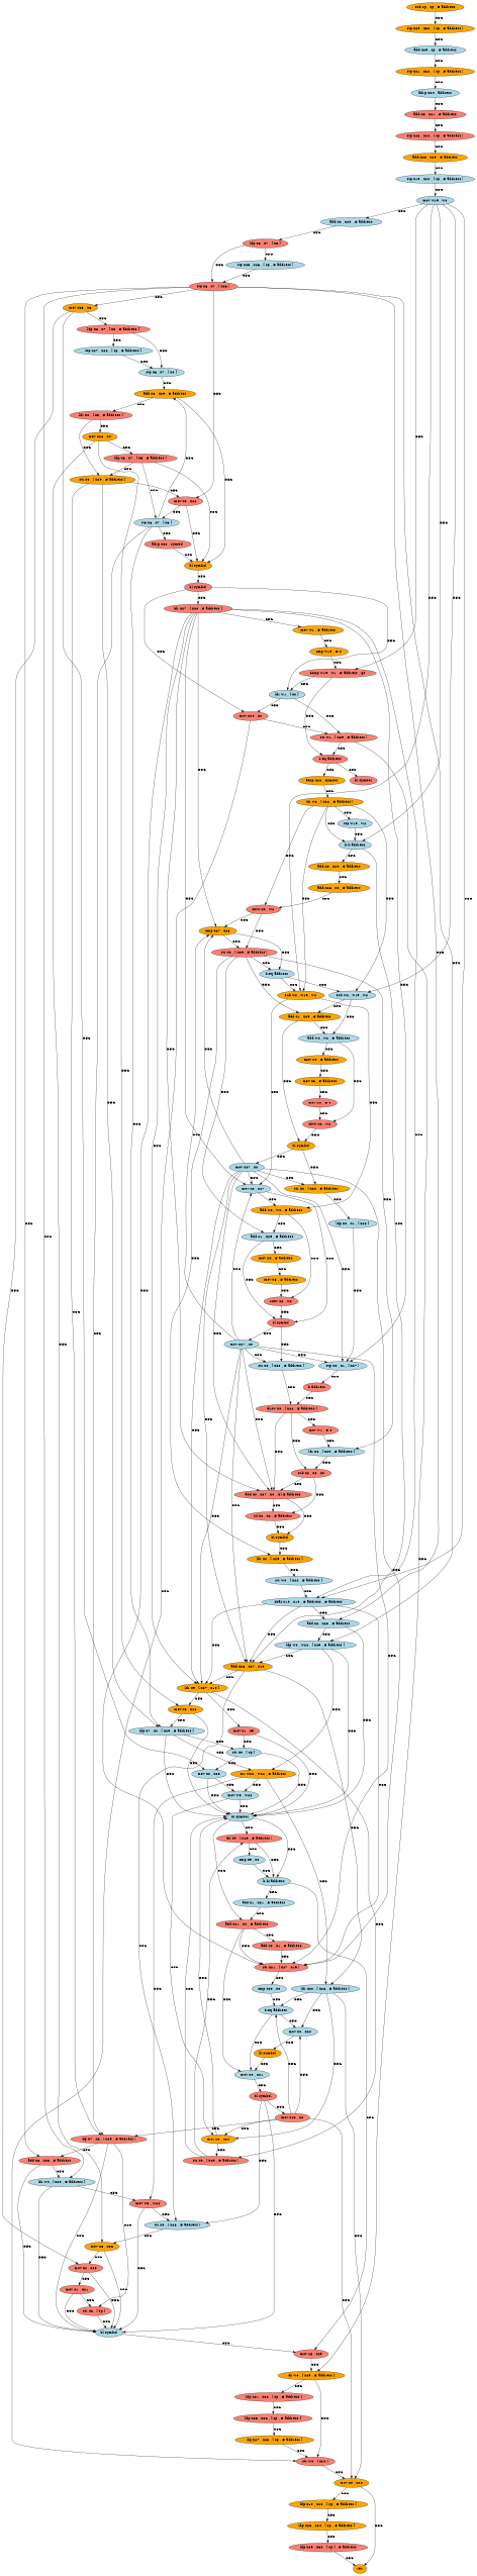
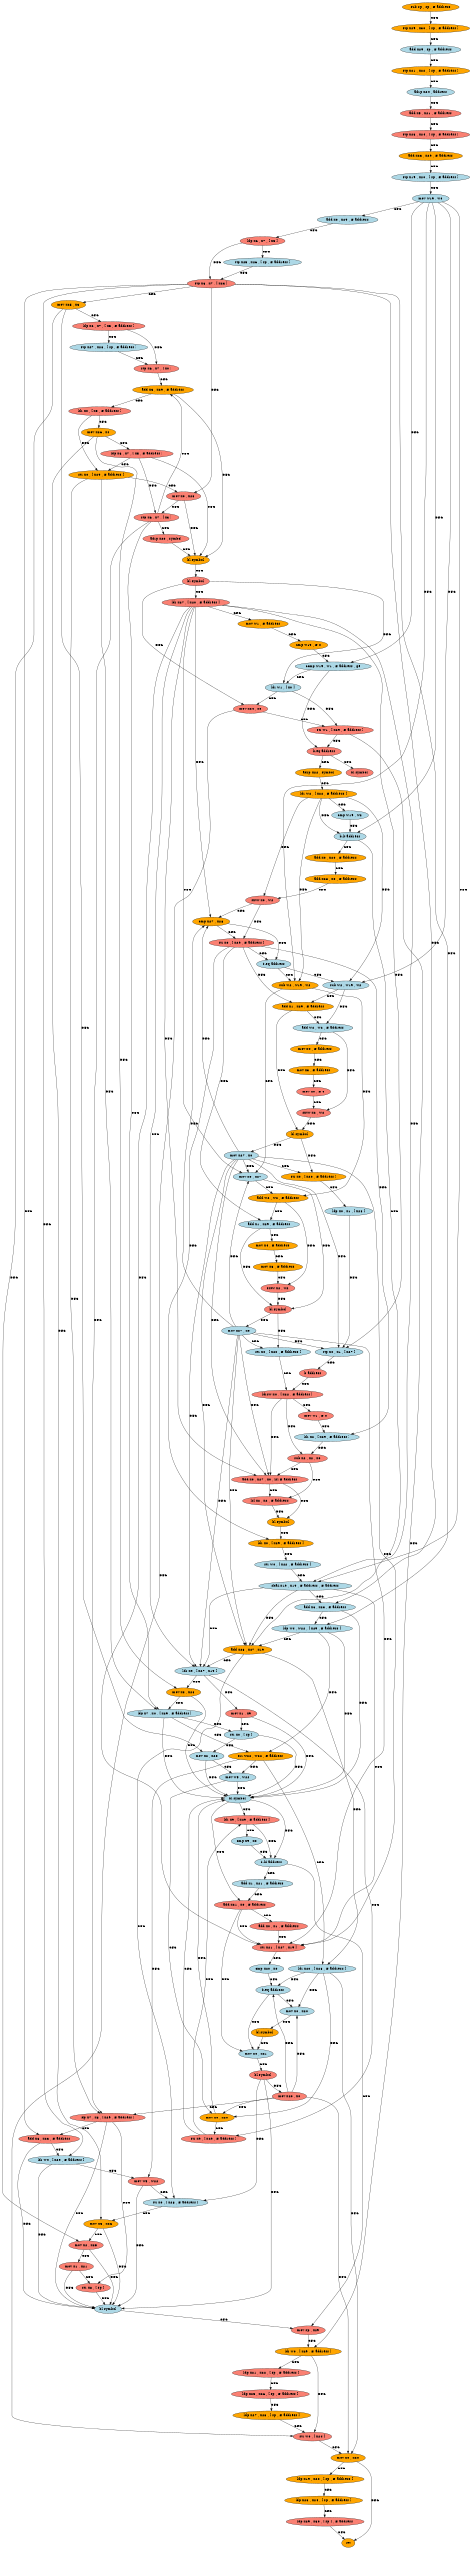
  digraph {
    node [fillcolor=salmon style=filled]
    n1 [fillcolor=orange label="sub sp , sp , # address"]
    n2 [fillcolor=orange label="stp x29 , x30 , [ sp , # address ]"]
    n3 [fillcolor=lightblue label="add x29 , sp , # address"]
    n4 [fillcolor=orange label="stp x21 , x22 , [ sp , # address ]"]
    n5 [fillcolor=lightblue label="adrp x24 , address"]
    n6 [label="add x5 , x21 , # address"]
    n7 [label="stp x23 , x24 , [ sp , # address ]"]
    n8 [fillcolor=orange label="add x23 , x29 , # address"]
    n9 [fillcolor=lightblue label="stp x19 , x20 , [ sp , # address ]"]
    n10 [fillcolor=lightblue label="mov w19 , w0"]
    n11 [fillcolor=lightblue label="add x0 , x29 , # address"]
-   n12 [label="ccmp w19 , w1 , # address , ge"]
+   n12 [fillcolor=lightblue label="ccmp w19 , w1 , # address , ge"]
    n13 [fillcolor=lightblue label="b.lt address"]
    n14 [fillcolor=lightblue label="sbfiz x19 , x19 , # address , # address"]
    n15 [fillcolor=lightblue label="sub w2 , w19 , w2"]
    n16 [fillcolor=orange label="sub w2 , w19 , w2"]
    n17 [label="ldp x6 , x7 , [ x5 ]"]
    n18 [fillcolor=lightblue label="ldr w1 , [ x0 ]"]
    n19 [label="b.eq address"]
    n20 [fillcolor=orange label="add x0 , x20 , # address"]
    n21 [fillcolor=lightblue label="add x6 , x23 , # address"]
    n22 [fillcolor=orange label="add x28 , x27 , x19"]
-   n23 [fillcolor=orange label="ldr x9 , [ x27 , x19 ]"]
+   n23 [fillcolor=lightblue label="ldr x9 , [ x27 , x19 ]"]
    n24 [label="str x21 , [ x27 , x19 ]"]
    n25 [fillcolor=orange label="add x1 , x29 , # address"]
    n26 [fillcolor=lightblue label="add w2 , w2 , # address"]
    n27 [fillcolor=lightblue label="mov x0 , x27"]
    n28 [fillcolor=orange label="add w2 , w2 , # address"]
    n29 [fillcolor=lightblue label="stp x25 , x26 , [ sp , # address ]"]
    n30 [label="stp x6 , x7 , [ x23 ]"]
    n31 [fillcolor=orange label="mov x25 , x3"]
    n32 [label="mov x0 , x23"]
    n33 [fillcolor=lightblue label="ldp w4 , w22 , [ x29 , # address ]"]
    n34 [label="add x6 , x23 , # address"]
    n35 [fillcolor=lightblue label="ldr w4 , [ x29 , # address ]"]
    n36 [label="ldp x6 , x7 , [ x5 , # address ]"]
    n37 [fillcolor=lightblue label="mov x2 , x25"]
    n38 [label="mov x2 , x25"]
    n39 [fillcolor=orange label="bl symbol"]
-   n40 [fillcolor=lightblue label="stp x6 , x7 , [ x3 ]"]
+   n40 [label="stp x6 , x7 , [ x3 ]"]
    n41 [fillcolor=lightblue label="bl symbol"]
    n42 [fillcolor=orange label="orr w22 , w22 , # address"]
    n43 [fillcolor=lightblue label="bl symbol"]
    n44 [label="mov w5 , w22"]
    n45 [fillcolor=lightblue label="stp x27 , x28 , [ sp , # address ]"]
-   n46 [fillcolor=lightblue label="stp x6 , x7 , [ x0 ]"]
+   n46 [label="stp x6 , x7 , [ x0 ]"]
    n47 [fillcolor=lightblue label="mov w5 , w22"]
    n48 [label="mov x1 , x21"]
    n49 [fillcolor=orange label="add x3 , x29 , # address"]
    n50 [label="ldr x0 , [ x5 , # address ]"]
    n51 [fillcolor=orange label="mov x26 , x4"]
    n52 [fillcolor=orange label="str x0 , [ x29 , # address ]"]
    n53 [label="bl symbol"]
    n54 [label="ldp x6 , x7 , [ x5 , # address ]"]
    n55 [fillcolor=orange label="mov x3 , x26"]
    n56 [fillcolor=orange label="mov x3 , x26"]
    n57 [fillcolor=lightblue label="ldp x7 , x0 , [ x29 , # address ]"]
    n58 [label="ldp x7 , x8 , [ x29 , # address ]"]
    n59 [label="adrp x20 , symbol"]
    n60 [fillcolor=lightblue label="str x0 , [ sp ]"]
    n61 [label="str x8 , [ sp ]"]
    n62 [label="ldr x27 , [ x20 , # address ]"]
    n63 [label="mov x24 , x0"]
    n64 [fillcolor=orange label="mov w1 , # address"]
    n65 [fillcolor=orange label="cmp x27 , x28"]
    n66 [fillcolor=lightblue label="stp x0 , x1 , [ x27 ]"]
    n67 [label="add x0 , x27 , x0 , lsl # address"]
    n68 [label="str w1 , [ x29 , # address ]"]
    n69 [label="str w0 , [ x24 ]"]
    n70 [fillcolor=orange label="cmp w19 , # 0"]
    n71 [fillcolor=lightblue label="ldr x20 , [ x28 , # address ]"]
    n72 [fillcolor=lightblue label="str x0 , [ x28 , # address ]"]
    n73 [label="mov x1 , x9"]
    n74 [label="str x9 , [ x29 , # address ]"]
    n75 [label="str x0 , [ x29 , # address ]"]
    n76 [fillcolor=lightblue label="b.eq address"]
    n77 [fillcolor=lightblue label="cmp x20 , x0"]
    n78 [label="b address"]
    n79 [label="bl symbol"]
    n80 [label="lsl x2 , x2 , # address"]
    n81 [fillcolor=orange label="bl symbol"]
    n82 [label="bl symbol"]
    n83 [fillcolor=orange label="adrp x22 , symbol"]
    n84 [fillcolor=orange label="ldr w0 , [ x29 , # address ]"]
    n85 [fillcolor=orange label="mov x0 , x20"]
    n86 [label="ldp x21 , x22 , [ sp , # address ]"]
    n87 [fillcolor=orange label="ldr w2 , [ x22 , # address ]"]
-   n88 [fillcolor=lightblue label="stp w19 , w2"]
+   n88 [fillcolor=lightblue label="cmp w19 , w2"]
    n89 [label="sxtw x0 , w2"]
    n90 [fillcolor=orange label="add x28 , x0 , # address"]
    n91 [label="ldr x9 , [ x29 , # address ]"]
    n92 [fillcolor=lightblue label="b.hi address"]
    n93 [label="add x21 , x0 , # address"]
    n94 [fillcolor=orange label="mov x0 , x20"]
    n95 [fillcolor=lightblue label="b.eq address"]
    n96 [fillcolor=lightblue label="mov x0 , x20"]
    n97 [fillcolor=orange label="ldp x19 , x20 , [ sp , # address ]"]
    n98 [fillcolor=orange label=ret]
    n99 [fillcolor=lightblue label="mov x0 , x21"]
    n100 [fillcolor=orange label="bl symbol"]
    n101 [fillcolor=lightblue label="cmp x9 , x0"]
    n102 [label="mov sp , x29"]
    n103 [fillcolor=lightblue label="add x1 , x21 , # address"]
    n104 [label="add x0 , x1 , # address"]
    n105 [fillcolor=lightblue label="add x1 , x29 , # address"]
    n106 [fillcolor=lightblue label="ldr x2 , [ x29 , # address ]"]
    n107 [fillcolor=orange label="ldr x0 , [ x29 , # address ]"]
    n108 [fillcolor=orange label="bl symbol"]
    n109 [fillcolor=orange label="mov x4 , # address"]
    n110 [label="sub x2 , x2 , x0"]
    n111 [fillcolor=lightblue label="str w0 , [ x22 , # address ]"]
    n112 [fillcolor=orange label="mov x4 , # address"]
    n113 [label="sxtw x2 , w2"]
    n114 [label="sxtw x2 , w2"]
    n115 [label="ldp x25 , x26 , [ sp , # address ]"]
    n116 [fillcolor=orange label="ldp x27 , x28 , [ sp , # address ]"]
    n117 [fillcolor=orange label="ldp x23 , x24 , [ sp , # address ]"]
    n118 [label="ldp x29 , x30 , [ sp ] , # address"]
    n119 [label="bl symbol"]
    n120 [label="mov x20 , x0"]
    n121 [fillcolor=lightblue label="mov x27 , x0"]
    n122 [fillcolor=orange label="str x0 , [ x20 , # address ]"]
    n123 [fillcolor=orange label="mov x3 , # address"]
    n124 [label="mov x0 , # 0"]
    n125 [fillcolor=lightblue label="ldp x0 , x1 , [ x28 ]"]
    n126 [label="ldrsw x0 , [ x22 , # address ]"]
    n127 [label="mov w1 , # 0"]
    n128 [fillcolor=lightblue label="mov x27 , x0"]
    n129 [fillcolor=lightblue label="str x0 , [ x20 , # address ]"]
    n130 [fillcolor=orange label="mov x3 , # address"]
    n1 -> n2 [label=CFG]
    n2 -> n3 [label=CFG]
    n3 -> n4 [label=CFG]
    n4 -> n5 [label=CFG]
    n5 -> n6 [label=CFG]
    n6 -> n7 [label=CFG]
    n7 -> n8 [label=CFG]
    n8 -> n9 [label=CFG]
    n9 -> n10 [label=CFG]
    n10 -> n11 [label=CFG]
    n10 -> n12 [label=DFG]
    n10 -> n13 [label=DFG]
    n10 -> n14 [label=DFG]
    n10 -> n15 [label=DFG]
    n10 -> n16 [label=DFG]
    n11 -> n17 [label=CFG]
    n12 -> n18 [label=CFG]
    n12 -> n19 [label=DFG]
    n13 -> n14 [label=CFG]
    n13 -> n20 [label=CFG]
    n14 -> n21 [label=CFG]
    n14 -> n22 [label=DFG]
    n14 -> n23 [label=DFG]
    n14 -> n24 [label=DFG]
    n15 -> n25 [label=CFG]
    n15 -> n26 [label=DFG]
    n16 -> n27 [label=CFG]
    n16 -> n28 [label=DFG]
    n17 -> n29 [label=CFG]
    n17 -> n30 [label=DFG]
    n18 -> n63 [label=CFG]
    n18 -> n68 [label=DFG]
    n19 -> n82 [label=CFG]
    n19 -> n83 [label=CFG]
    n20 -> n90 [label=CFG]
    n21 -> n33 [label=CFG]
    n21 -> n41 [label=DFG]
    n22 -> n23 [label=CFG]
    n22 -> n71 [label=DFG]
    n22 -> n72 [label=DFG]
    n23 -> n55 [label=CFG]
    n23 -> n73 [label=DFG]
    n23 -> n74 [label=DFG]
    n24 -> n77 [label=CFG]
    n25 -> n26 [label=CFG]
    n25 -> n108 [label=DFG]
    n26 -> n112 [label=CFG]
    n26 -> n113 [label=DFG]
    n27 -> n28 [label=CFG]
    n27 -> n79 [label=DFG]
    n28 -> n105 [label=CFG]
    n28 -> n114 [label=DFG]
    n29 -> n30 [label=CFG]
    n30 -> n21 [label=DFG]
    n30 -> n31 [label=CFG]
    n30 -> n32 [label=DFG]
    n30 -> n33 [label=DFG]
    n30 -> n34 [label=DFG]
    n30 -> n35 [label=DFG]
    n31 -> n36 [label=CFG]
    n31 -> n37 [label=DFG]
    n31 -> n38 [label=DFG]
    n32 -> n39 [label=DFG]
    n32 -> n40 [label=CFG]
    n33 -> n22 [label=CFG]
    n33 -> n41 [label=DFG]
    n33 -> n42 [label=DFG]
    n34 -> n35 [label=CFG]
    n34 -> n43 [label=DFG]
    n35 -> n43 [label=DFG]
    n35 -> n44 [label=CFG]
    n36 -> n45 [label=CFG]
    n36 -> n46 [label=DFG]
    n37 -> n41 [label=DFG]
    n37 -> n47 [label=CFG]
    n38 -> n43 [label=DFG]
    n38 -> n48 [label=CFG]
    n39 -> n53 [label=CFG]
    n40 -> n49 [label=DFG]
    n40 -> n57 [label=DFG]
-   n40 -> n58 [label=CFG]
+   n40 -> n58 [label=DFG]
    n40 -> n59 [label=CFG]
    n41 -> n91 [label=CFG]
    n41 -> n92 [label=DFG]
    n41 -> n93 [label=DFG]
    n42 -> n44 [label=DFG]
    n42 -> n47 [label=DFG]
    n42 -> n71 [label=CFG]
    n43 -> n102 [label=CFG]
    n44 -> n43 [label=DFG]
    n44 -> n72 [label=CFG]
    n45 -> n46 [label=CFG]
    n46 -> n49 [label=CFG]
    n47 -> n41 [label=DFG]
    n47 -> n94 [label=CFG]
    n48 -> n43 [label=DFG]
    n48 -> n61 [label=CFG]
    n49 -> n39 [label=DFG]
    n49 -> n50 [label=CFG]
    n50 -> n51 [label=CFG]
    n50 -> n52 [label=DFG]
    n51 -> n54 [label=CFG]
    n51 -> n55 [label=DFG]
    n51 -> n56 [label=DFG]
    n52 -> n32 [label=CFG]
    n52 -> n57 [label=DFG]
    n52 -> n58 [label=DFG]
    n53 -> n18 [label=DFG]
    n53 -> n62 [label=CFG]
    n53 -> n63 [label=DFG]
    n54 -> n39 [label=DFG]
    n54 -> n40 [label=DFG]
    n54 -> n52 [label=CFG]
    n55 -> n41 [label=DFG]
    n55 -> n57 [label=CFG]
    n56 -> n38 [label=CFG]
    n56 -> n43 [label=DFG]
    n57 -> n41 [label=DFG]
    n57 -> n42 [label=CFG]
    n57 -> n60 [label=DFG]
    n58 -> n34 [label=CFG]
    n58 -> n43 [label=DFG]
    n58 -> n61 [label=DFG]
    n59 -> n39 [label=CFG]
    n60 -> n37 [label=CFG]
    n60 -> n41 [label=DFG]
    n61 -> n43 [label=DFG]
    n62 -> n22 [label=DFG]
    n62 -> n23 [label=DFG]
    n62 -> n24 [label=DFG]
    n62 -> n27 [label=DFG]
    n62 -> n64 [label=CFG]
    n62 -> n65 [label=DFG]
    n62 -> n66 [label=DFG]
    n62 -> n67 [label=DFG]
    n63 -> n68 [label=CFG]
    n63 -> n69 [label=DFG]
    n64 -> n70 [label=CFG]
    n65 -> n75 [label=CFG]
    n65 -> n76 [label=DFG]
    n66 -> n78 [label=CFG]
    n67 -> n80 [label=CFG]
    n67 -> n81 [label=DFG]
    n68 -> n19 [label=CFG]
    n68 -> n84 [label=DFG]
    n69 -> n85 [label=CFG]
    n70 -> n12 [label=CFG]
    n71 -> n85 [label=DFG]
    n71 -> n94 [label=DFG]
    n71 -> n95 [label=DFG]
    n71 -> n96 [label=DFG]
    n72 -> n56 [label=CFG]
    n73 -> n41 [label=DFG]
    n73 -> n60 [label=CFG]
    n74 -> n41 [label=CFG]
    n74 -> n91 [label=DFG]
    n75 -> n25 [label=DFG]
    n75 -> n76 [label=CFG]
    n75 -> n105 [label=DFG]
    n75 -> n106 [label=DFG]
    n75 -> n107 [label=DFG]
    n76 -> n15 [label=CFG]
    n76 -> n16 [label=CFG]
    n77 -> n95 [label=CFG]
    n78 -> n126 [label=CFG]
    n79 -> n128 [label=DFG]
    n79 -> n129 [label=DFG]
    n80 -> n81 [label=DFG]
    n81 -> n107 [label=CFG]
    n83 -> n87 [label=CFG]
    n84 -> n69 [label=DFG]
    n84 -> n86 [label=CFG]
    n85 -> n97 [label=CFG]
    n85 -> n98 [label=DFG]
    n86 -> n115 [label=CFG]
-   n87 -> n13 [label=CFG]
+   n87 -> n13 [label=DFG]
    n87 -> n15 [label=DFG]
    n87 -> n16 [label=DFG]
    n87 -> n88 [label=CFG]
    n87 -> n89 [label=DFG]
    n88 -> n13 [label=CFG]
    n89 -> n65 [label=CFG]
    n89 -> n75 [label=DFG]
    n90 -> n89 [label=CFG]
    n91 -> n92 [label=DFG]
    n91 -> n101 [label=CFG]
    n92 -> n102 [label=CFG]
    n92 -> n103 [label=CFG]
    n93 -> n24 [label=DFG]
    n93 -> n99 [label=DFG]
    n93 -> n104 [label=CFG]
    n94 -> n41 [label=DFG]
    n94 -> n74 [label=CFG]
    n95 -> n96 [label=CFG]
    n95 -> n99 [label=CFG]
    n96 -> n100 [label=DFG]
    n97 -> n117 [label=CFG]
    n99 -> n119 [label=CFG]
    n100 -> n99 [label=CFG]
    n101 -> n92 [label=CFG]
    n102 -> n84 [label=CFG]
    n103 -> n93 [label=CFG]
    n104 -> n24 [label=CFG]
    n105 -> n79 [label=DFG]
    n105 -> n109 [label=CFG]
    n106 -> n110 [label=DFG]
    n107 -> n111 [label=DFG]
    n108 -> n121 [label=DFG]
    n108 -> n122 [label=DFG]
    n109 -> n130 [label=CFG]
    n110 -> n67 [label=CFG]
    n110 -> n80 [label=DFG]
    n111 -> n14 [label=CFG]
    n112 -> n123 [label=CFG]
    n113 -> n108 [label=DFG]
    n114 -> n79 [label=DFG]
    n115 -> n116 [label=CFG]
    n116 -> n69 [label=CFG]
    n117 -> n118 [label=CFG]
    n118 -> n98 [label=CFG]
    n119 -> n43 [label=DFG]
    n119 -> n72 [label=DFG]
    n119 -> n120 [label=DFG]
    n120 -> n58 [label=CFG]
    n120 -> n85 [label=DFG]
    n120 -> n94 [label=DFG]
    n120 -> n95 [label=DFG]
    n120 -> n96 [label=DFG]
    n121 -> n22 [label=DFG]
    n121 -> n23 [label=DFG]
    n121 -> n24 [label=DFG]
    n121 -> n27 [label=DFG]
    n121 -> n65 [label=DFG]
    n121 -> n66 [label=DFG]
    n121 -> n67 [label=DFG]
    n121 -> n122 [label=CFG]
    n122 -> n125 [label=CFG]
    n123 -> n124 [label=CFG]
    n124 -> n113 [label=CFG]
    n125 -> n66 [label=DFG]
    n126 -> n67 [label=DFG]
    n126 -> n110 [label=DFG]
    n126 -> n127 [label=CFG]
    n127 -> n106 [label=CFG]
    n128 -> n22 [label=DFG]
    n128 -> n23 [label=DFG]
    n128 -> n24 [label=DFG]
    n128 -> n27 [label=DFG]
    n128 -> n65 [label=DFG]
    n128 -> n66 [label=DFG]
    n128 -> n67 [label=DFG]
    n128 -> n129 [label=CFG]
    n129 -> n126 [label=CFG]
    n130 -> n114 [label=CFG]
  }
